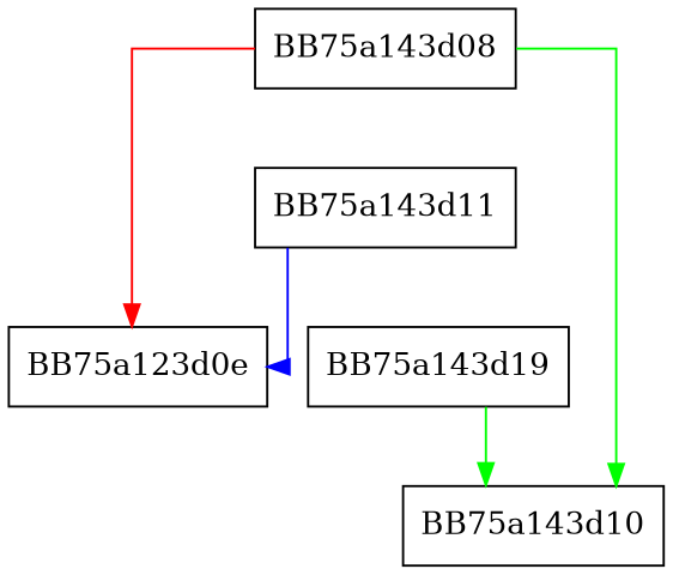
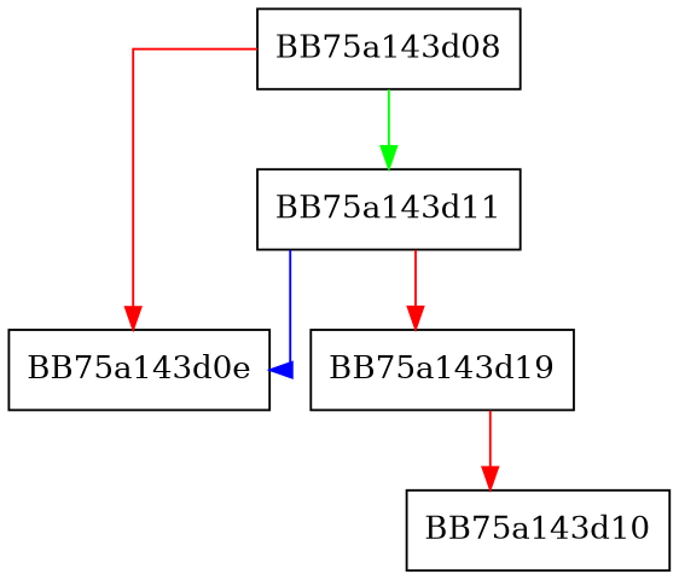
  digraph {
    splines=ortho
    node [shape=box]
    edge [color=green]
    BB75a143d08
    BB75a143d11
-   BB75a143d0e [label=BB75a123d0e]
+   BB75a143d0e
    BB75a143d19
    BB75a143d10
-   BB75a143d08 -> BB75a143d10
+   BB75a143d08 -> BB75a143d11
    BB75a143d08 -> BB75a143d0e [color=red]
    BB75a143d11 -> BB75a143d0e [color=blue]
-   BB75a143d19 -> BB75a143d10
+   BB75a143d11 -> BB75a143d19 [color=red]
+   BB75a143d19 -> BB75a143d10 [color=red]
  }
